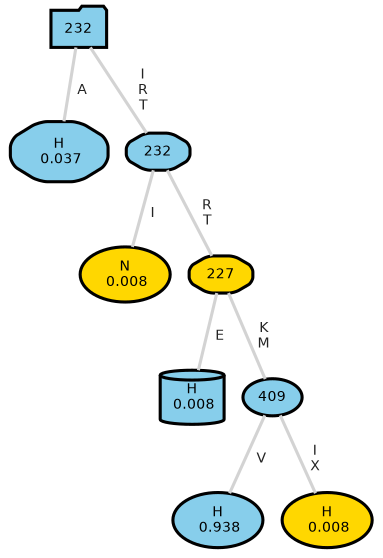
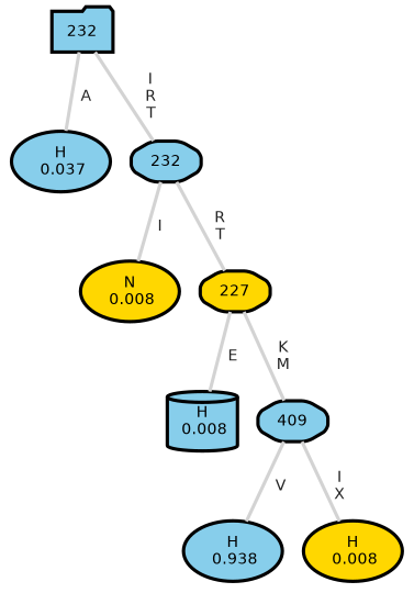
  graph {
    ranksep="0 equally"
    splines=straight
    node [color=black fillcolor=skyblue fontcolor=black fontname=helvetica penwidth=3 shape=ellipse style="filled, rounded"]
    edge [color=lightgray fontcolor=grey14 fontname=helvetica fontweight=bold penwidth=3]
-   n1 [label="H\n 0.037" shape=octagon]
+   n1 [label="H\n 0.037"]
    n2 [label=232 shape=folder]
    n3 [label=232 shape=octagon]
    n4 [fillcolor=gold label="N\n 0.008"]
    n5 [fillcolor=gold label=227 shape=octagon]
    n6 [label="H\n 0.008" shape=cylinder]
-   n7 [label=409]
+   n7 [label=409 shape=octagon]
    n8 [label="H\n 0.938"]
    n9 [fillcolor=gold label="H\n 0.008"]
    subgraph sub_1 {
      rank=same
    }
    n2 -- n1 [label=" A"]
    n2 -- n3 [label=" I\n R\n T"]
    n3 -- n4 [label=" I"]
    n3 -- n5 [label=" R\n T"]
    n5 -- n6 [label=" E"]
    n5 -- n7 [label=" K\n M"]
    n7 -- n8 [label=" V"]
    n7 -- n9 [label=" I\n X"]
  }
